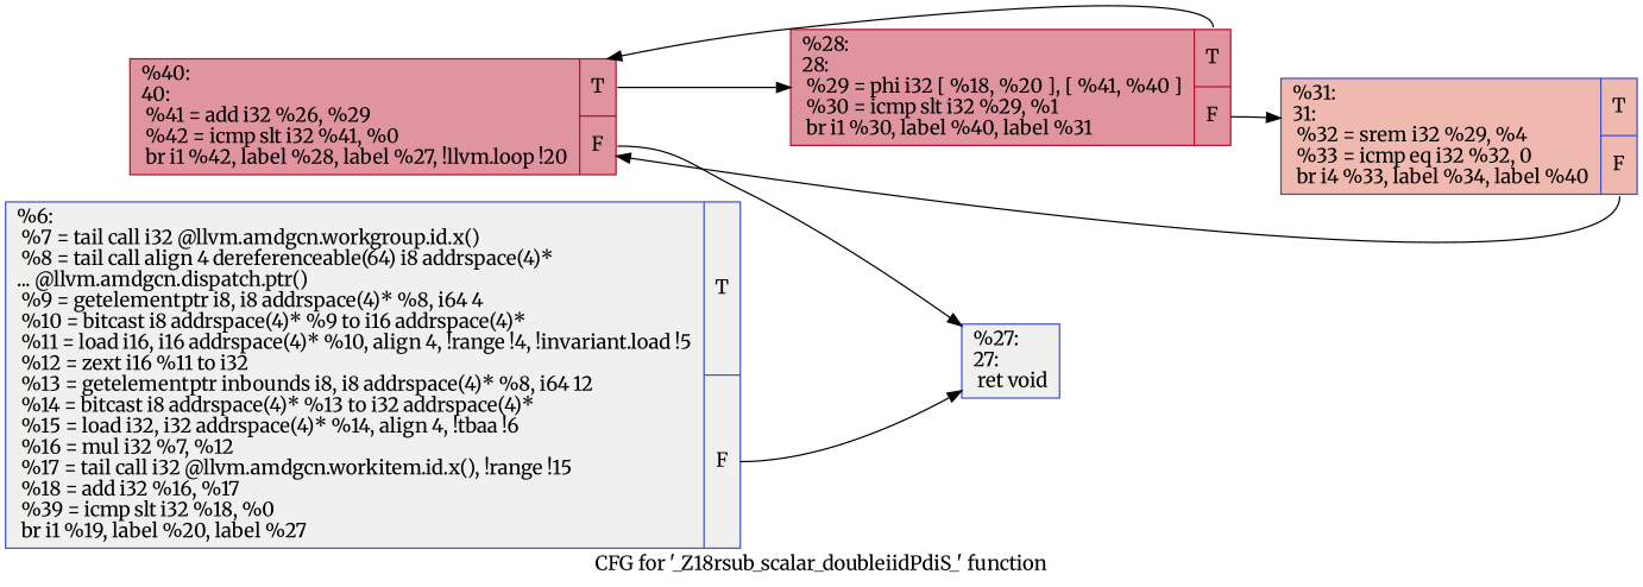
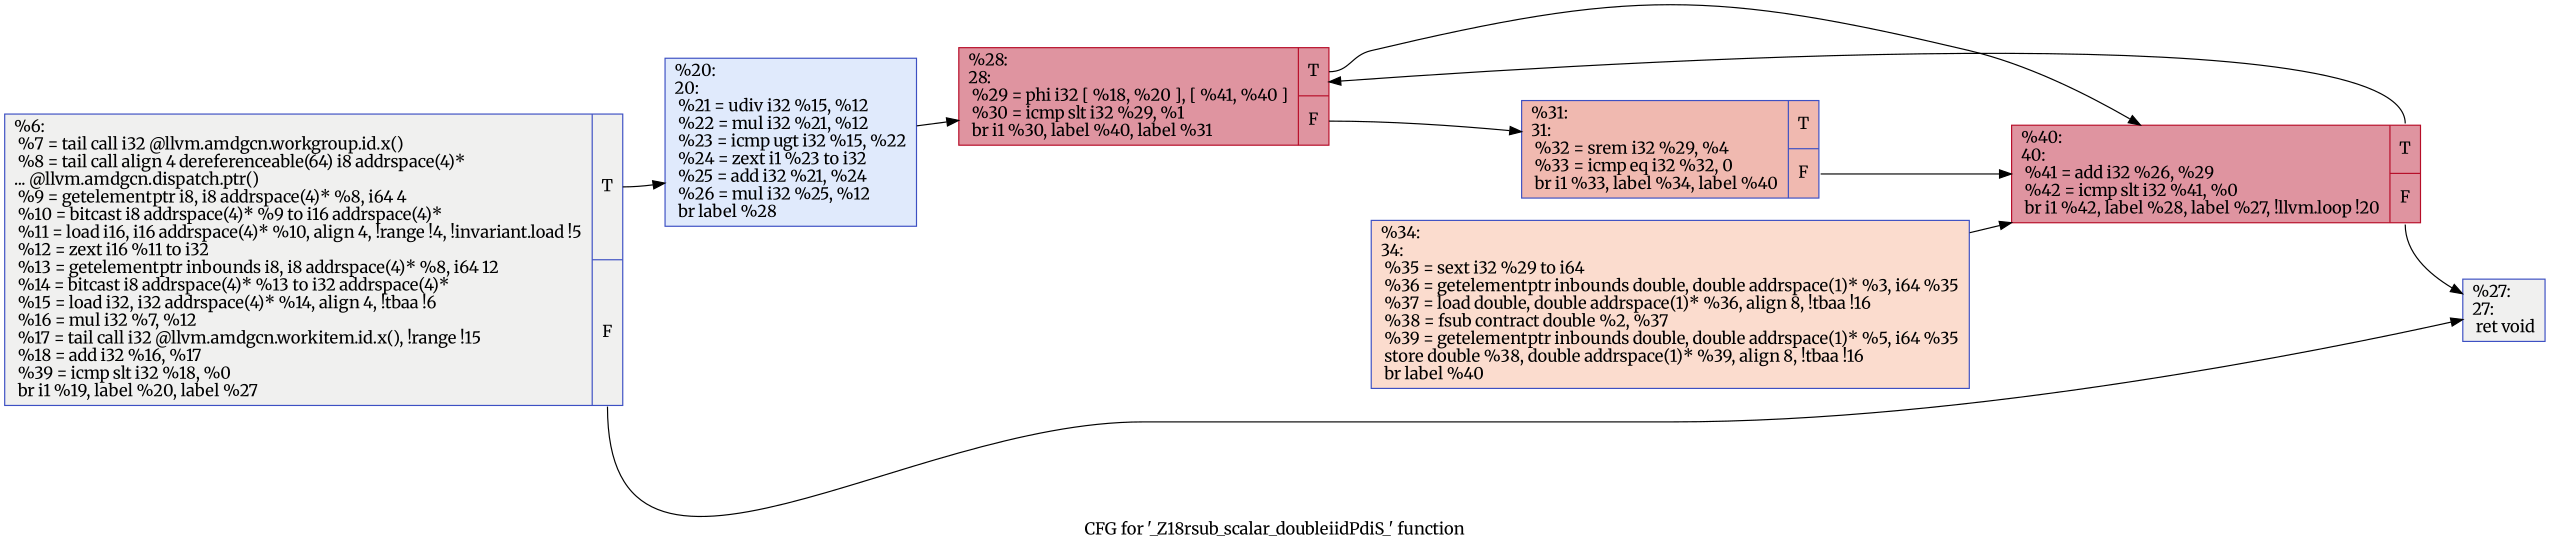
  digraph {
    fontname=Merriweather
    label="CFG for '_Z18rsub_scalar_doubleiidPdiS_' function"
    rankdir=LR
    node [color="#3d50c3ff" fillcolor="#dedcdb70" fontname=Merriweather shape=record style=filled]
    edge [fontname=Merriweather tailport=s0]
    n1 [label="{%6:\l  %7 = tail call i32 @llvm.amdgcn.workgroup.id.x()\l  %8 = tail call align 4 dereferenceable(64) i8 addrspace(4)*\l... @llvm.amdgcn.dispatch.ptr()\l  %9 = getelementptr i8, i8 addrspace(4)* %8, i64 4\l  %10 = bitcast i8 addrspace(4)* %9 to i16 addrspace(4)*\l  %11 = load i16, i16 addrspace(4)* %10, align 4, !range !4, !invariant.load !5\l  %12 = zext i16 %11 to i32\l  %13 = getelementptr inbounds i8, i8 addrspace(4)* %8, i64 12\l  %14 = bitcast i8 addrspace(4)* %13 to i32 addrspace(4)*\l  %15 = load i32, i32 addrspace(4)* %14, align 4, !tbaa !6\l  %16 = mul i32 %7, %12\l  %17 = tail call i32 @llvm.amdgcn.workitem.id.x(), !range !15\l  %18 = add i32 %16, %17\l  %39 = icmp slt i32 %18, %0\l  br i1 %19, label %20, label %27\l|{<s0>T|<s1>F}}"]
+   n2 [fillcolor="#b9d0f970" label="{%20:\l20:                                               \l  %21 = udiv i32 %15, %12\l  %22 = mul i32 %21, %12\l  %23 = icmp ugt i32 %15, %22\l  %24 = zext i1 %23 to i32\l  %25 = add i32 %21, %24\l  %26 = mul i32 %25, %12\l  br label %28\l}"]
    n3 [label="{%27:\l27:                                               \l  ret void\l}"]
    n4 [color="#b70d28ff" fillcolor="#b70d2870" label="{%28:\l28:                                               \l  %29 = phi i32 [ %18, %20 ], [ %41, %40 ]\l  %30 = icmp slt i32 %29, %1\l  br i1 %30, label %40, label %31\l|{<s0>T|<s1>F}}"]
    n5 [color="#b70d28ff" fillcolor="#b70d2870" label="{%40:\l40:                                               \l  %41 = add i32 %26, %29\l  %42 = icmp slt i32 %41, %0\l  br i1 %42, label %28, label %27, !llvm.loop !20\l|{<s0>T|<s1>F}}"]
-   n6 [fillcolor="#de614d70" label="{%31:\l31:                                               \l  %32 = srem i32 %29, %4\l  %33 = icmp eq i32 %32, 0\l  br i4 %33, label %34, label %40\l|{<s0>T|<s1>F}}"]
+   n6 [fillcolor="#de614d70" label="{%31:\l31:                                               \l  %32 = srem i32 %29, %4\l  %33 = icmp eq i32 %32, 0\l  br i1 %33, label %34, label %40\l|{<s0>T|<s1>F}}"]
+   n7 [fillcolor="#f7af9170" label="{%34:\l34:                                               \l  %35 = sext i32 %29 to i64\l  %36 = getelementptr inbounds double, double addrspace(1)* %3, i64 %35\l  %37 = load double, double addrspace(1)* %36, align 8, !tbaa !16\l  %38 = fsub contract double %2, %37\l  %39 = getelementptr inbounds double, double addrspace(1)* %5, i64 %35\l  store double %38, double addrspace(1)* %39, align 8, !tbaa !16\l  br label %40\l}"]
+   n1 -> n2
    n1 -> n3 [tailport=s1]
+   n2 -> n4
    n4 -> n5
    n4 -> n6 [tailport=s1]
    n5 -> n3 [tailport=s1]
    n5 -> n4
    n6 -> n5 [tailport=s1]
+   n7 -> n5
  }
